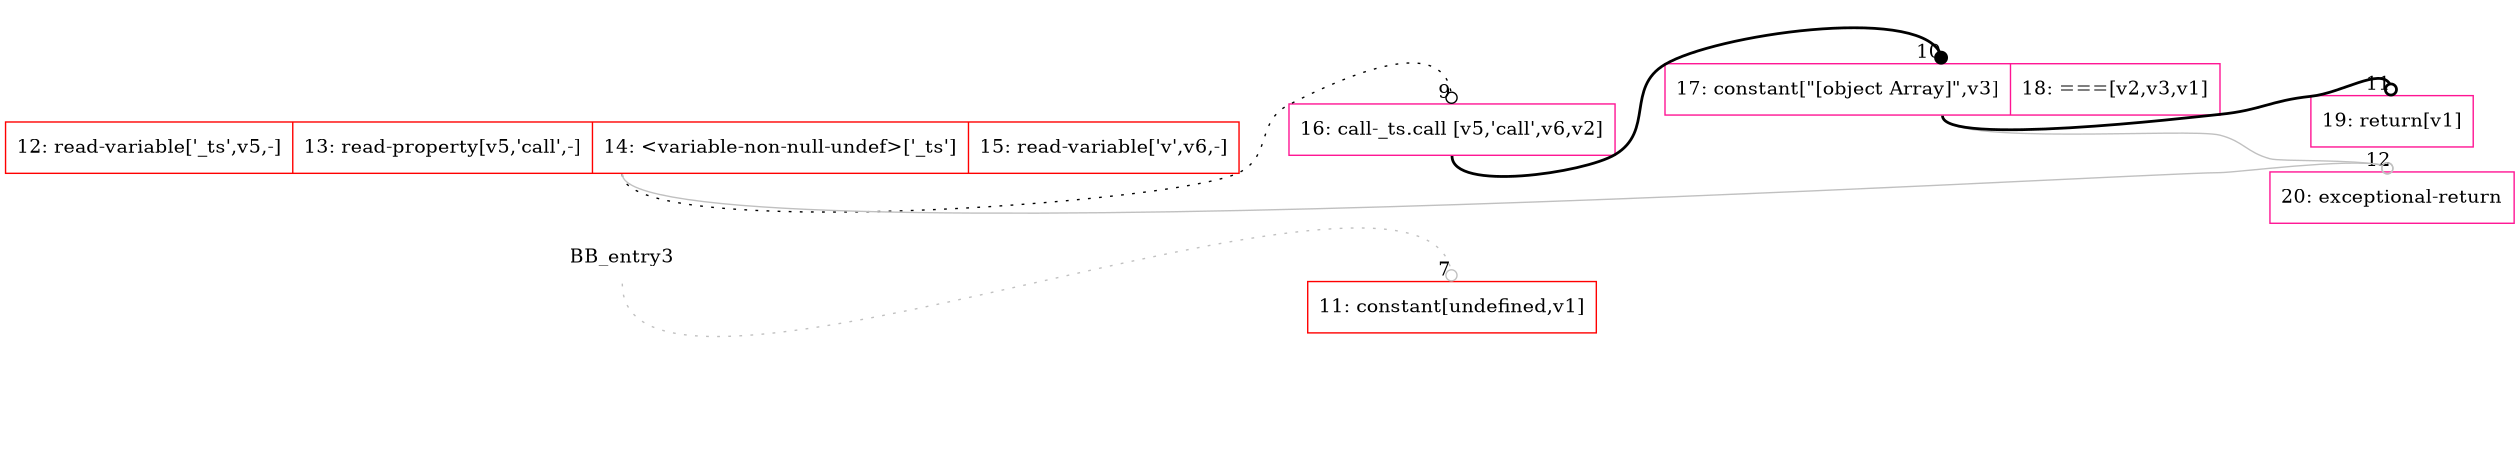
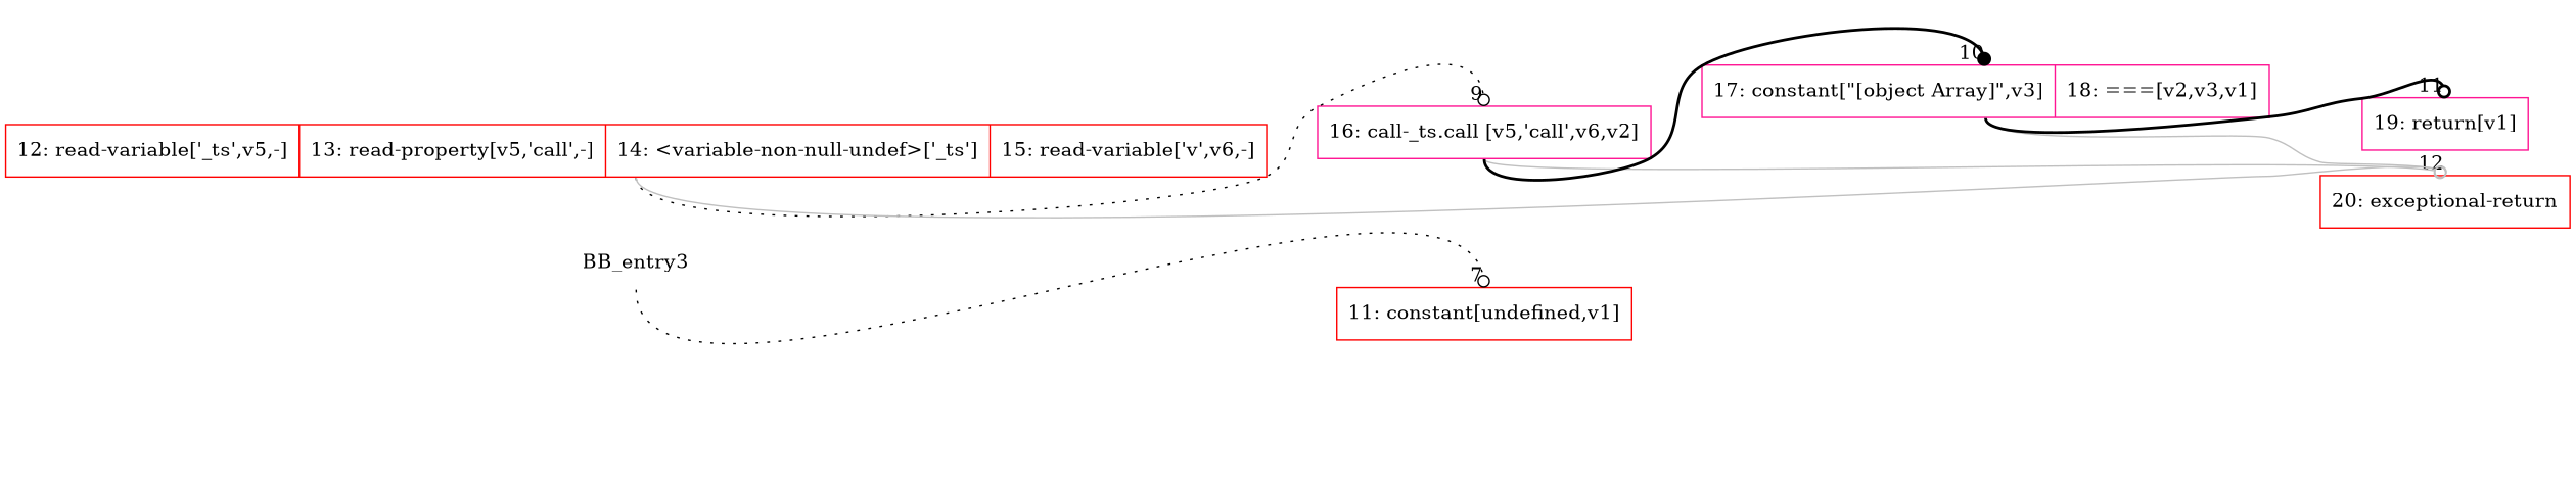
  digraph {
    rankdir=LR
    node [color=deeppink shape=record]
    edge [arrowhead=odot headport=n style=solid tailport=s]
    BB_entry3 [color=red shape=none]
    n2 [color=red label="{11: constant[undefined,v1]}"]
    n3 [color=red label="{12: read-variable['_ts',v5,-]|13: read-property[v5,'call',-]|14: \<variable-non-null-undef\>['_ts']|15: read-variable['v',v6,-]}"]
    n4 [label="{16: call-_ts.call [v5,'call',v6,v2]}"]
-   n5 [label="{20: exceptional-return}"]
+   n5 [color=red label="{20: exceptional-return}"]
    n6 [label="{17: constant[\"[object Array]\",v3]|18: ===[v2,v3,v1]}"]
    n7 [label="{19: return[v1]}"]
-   BB_entry3 -> n2 [headlabel="    7" style=dotted color=gray]
+   BB_entry3 -> n2 [headlabel="    7" style=dotted]
    n3 -> n4 [headlabel="      9" style=dotted]
    n3 -> n5 [color=gray headlabel="      12"]
+   n4 -> n5 [color=gray]
    n4 -> n6 [arrowhead=dot headlabel="      10" style=bold]
    n6 -> n5 [color=gray]
    n6 -> n7 [headlabel="      11" style=bold]
  }
